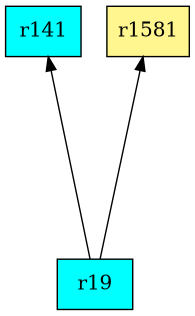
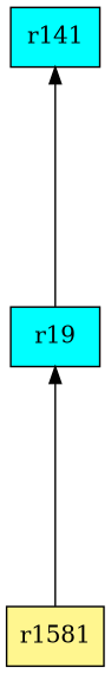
  digraph {
    rankdir=BT
    ranksep=2.0
    node [fillcolor=cyan shape=record style=filled]
    n1 [label="{r19}"]
    n2 [label="{r141}"]
    n3 [fillcolor=khaki1 label="{r1581}"]
    n1 -> n2
-   n1 -> n3
+   n3 -> n1
  }
